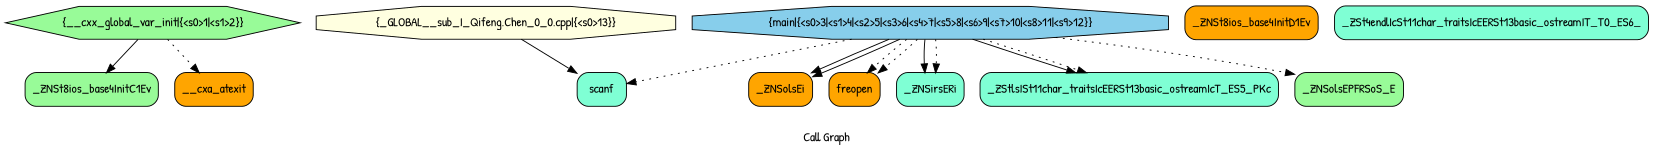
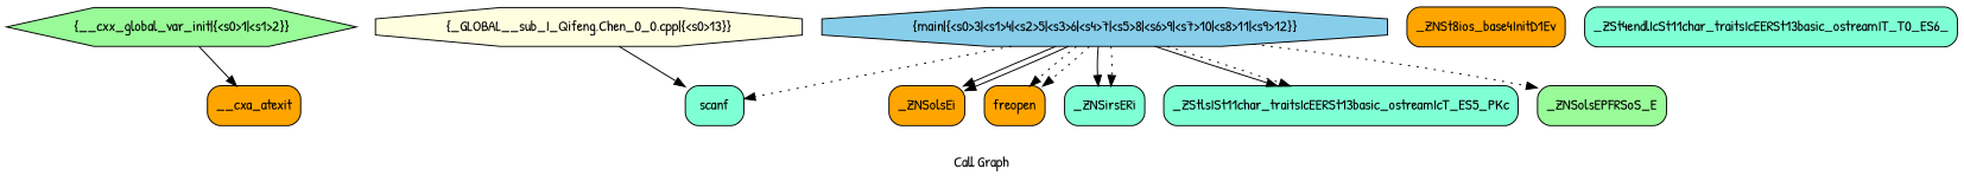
  digraph {
    fontname="Patrick Hand"
    label="Call Graph"
    node [fillcolor=orange fontname="Patrick Hand" shape=Mrecord style=filled]
    edge [color=black fontname="Patrick Hand" style=dotted tailport=s0]
    n1 [fillcolor=palegreen label="{__cxx_global_var_init|{<s0>1|<s1>2}}" shape=hexagon]
-   n2 [fillcolor=palegreen label="{_ZNSt8ios_base4InitC1Ev}"]
    n3 [label="{__cxa_atexit}"]
    n4 [fillcolor=aquamarine label="{scanf}"]
    n5 [label="{_ZNSt8ios_base4InitD1Ev}"]
    n6 [label="{_ZNSolsEi}"]
    n7 [fillcolor=skyblue label="{main|{<s0>3|<s1>4|<s2>5|<s3>6|<s4>7|<s5>8|<s6>9|<s7>10|<s8>11|<s9>12}}" shape=octagon]
    n8 [label="{freopen}"]
    n9 [fillcolor=aquamarine label="{_ZNSirsERi}"]
    n10 [fillcolor=aquamarine label="{_ZStlsISt11char_traitsIcEERSt13basic_ostreamIcT_ES5_PKc}"]
    n11 [fillcolor=palegreen label="{_ZNSolsEPFRSoS_E}"]
    n12 [fillcolor=aquamarine label="{_ZSt4endlIcSt11char_traitsIcEERSt13basic_ostreamIT_T0_ES6_}"]
    n13 [fillcolor=lightyellow label="{_GLOBAL__sub_I_Qifeng.Chen_0_0.cpp|{<s0>13}}" shape=octagon]
-   n1 -> n2 [style=solid]
-   n1 -> n3 [tailport=s1]
+   n1 -> n3 [style=solid tailport=s1]
    n7 -> n4 [tailport=s4]
    n7 -> n6 [style=solid tailport=s6]
    n7 -> n6 [style=solid tailport=s8]
    n7 -> n8
    n7 -> n8 [tailport=s1]
    n7 -> n9 [style=solid tailport=s2]
    n7 -> n9 [tailport=s3]
    n7 -> n10 [style=solid tailport=s5]
    n7 -> n10 [tailport=s7]
    n7 -> n11 [tailport=s9]
    n13 -> n4 [style=solid]
  }
